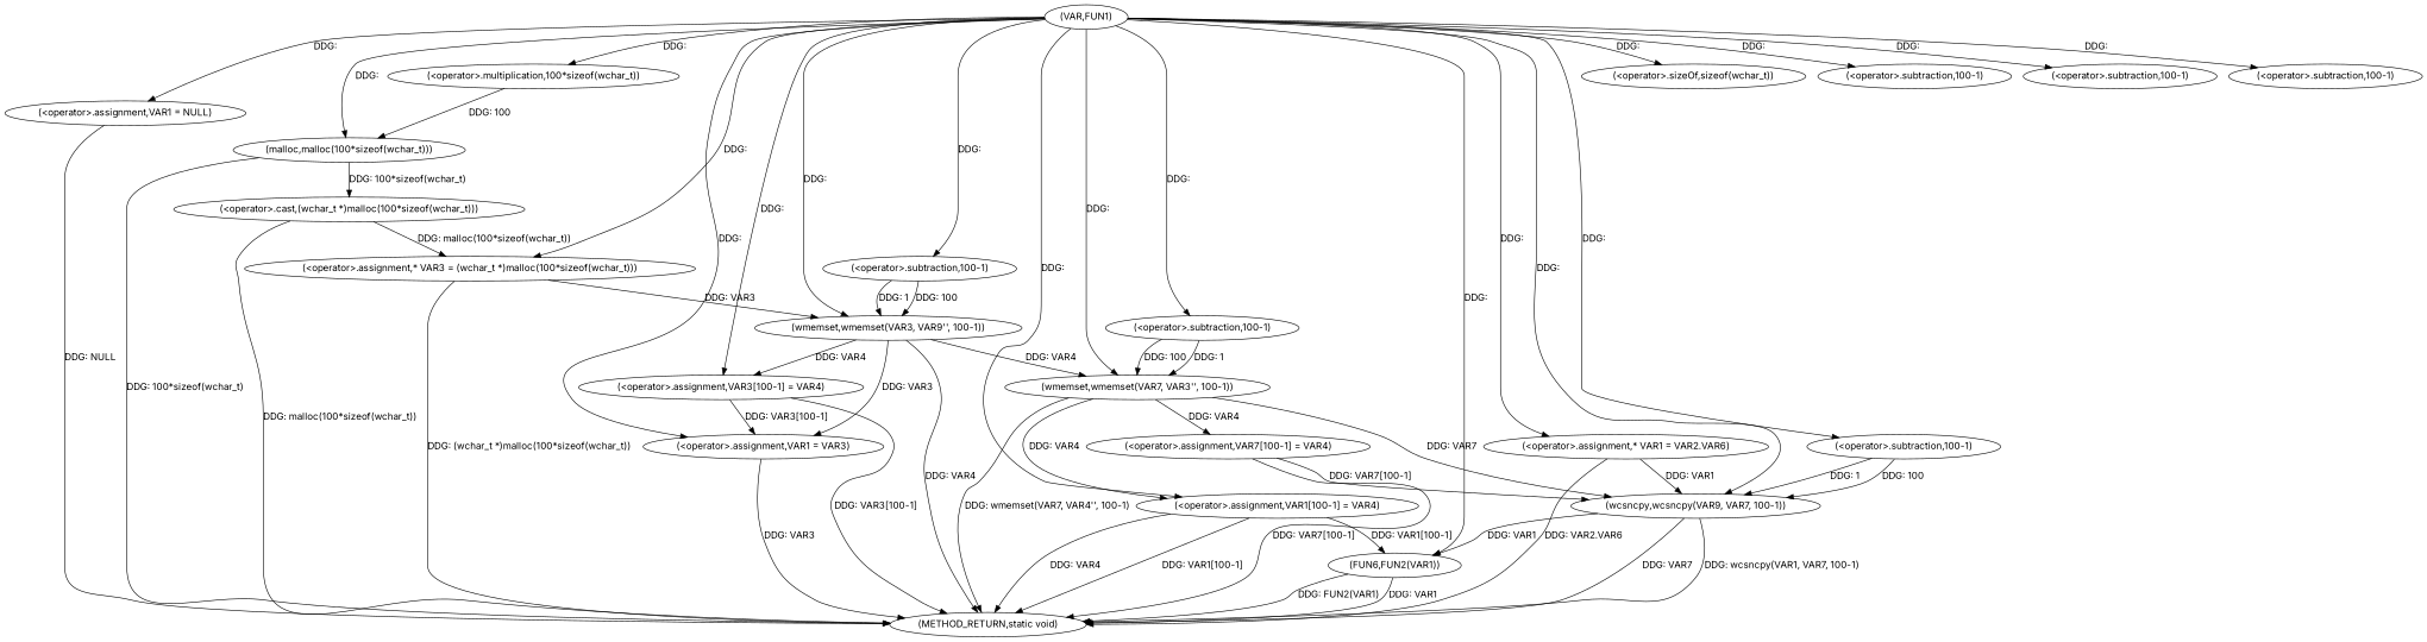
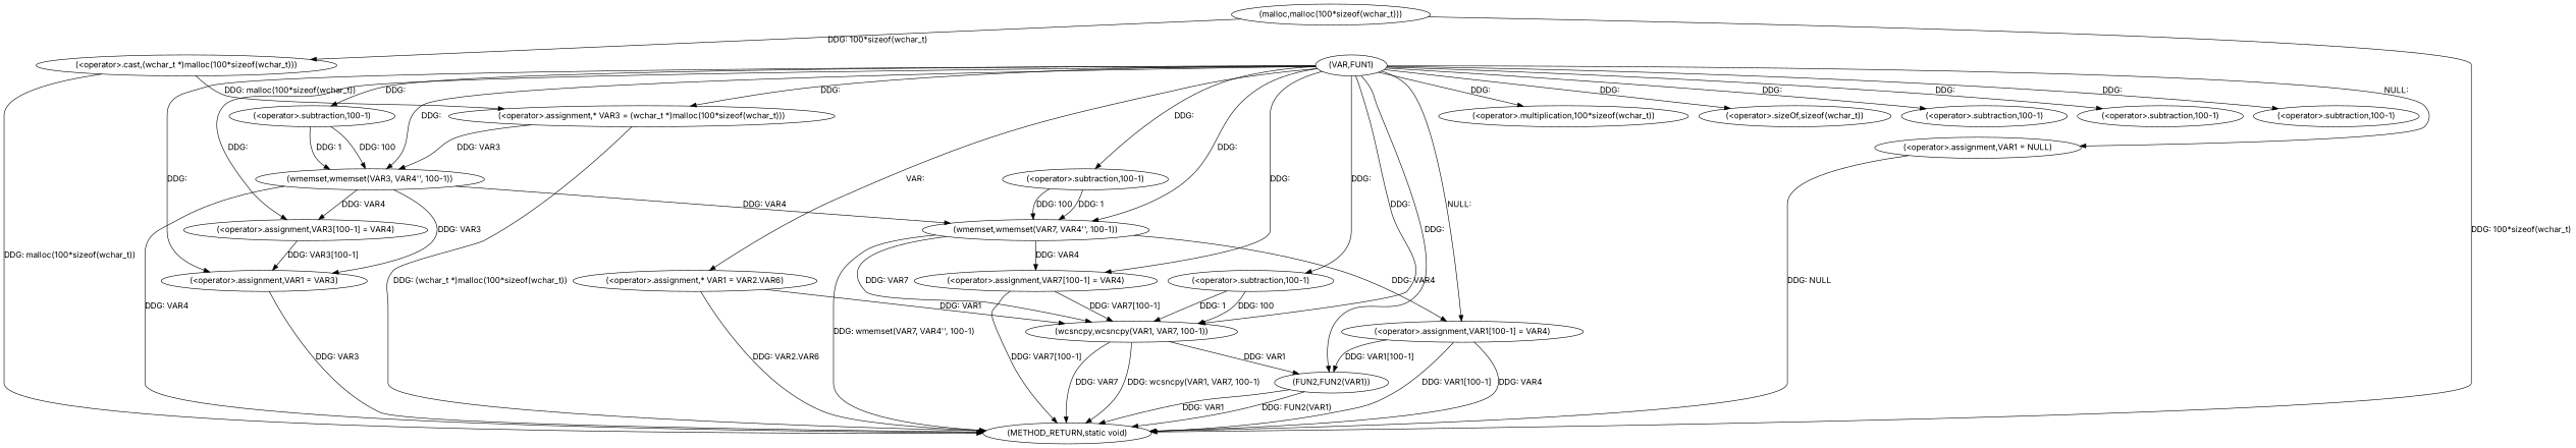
  digraph {
    fontname=Inter
    node [fontname=Inter]
    edge [fontname=Inter]
    n1 [label="(VAR,FUN1)"]
    n2 [label="(<operator>.assignment,VAR1 = NULL)"]
    n3 [label="(<operator>.assignment,* VAR3 = (wchar_t *)malloc(100*sizeof(wchar_t)))"]
    n4 [label="(<operator>.multiplication,100*sizeof(wchar_t))"]
    n5 [label="(<operator>.sizeOf,sizeof(wchar_t))"]
-   n6 [label="(wmemset,wmemset(VAR3, VAR9'', 100-1))"]
+   n6 [label="(wmemset,wmemset(VAR3, VAR4'', 100-1))"]
    n7 [label="(<operator>.subtraction,100-1)"]
    n8 [label="(<operator>.assignment,VAR3[100-1] = VAR4)"]
    n9 [label="(<operator>.subtraction,100-1)"]
    n10 [label="(<operator>.assignment,VAR1 = VAR3)"]
    n11 [label="(<operator>.assignment,* VAR1 = VAR2.VAR6)"]
-   n12 [label="(wmemset,wmemset(VAR7, VAR3'', 100-1))"]
+   n12 [label="(wmemset,wmemset(VAR7, VAR4'', 100-1))"]
    n13 [label="(<operator>.subtraction,100-1)"]
    n14 [label="(<operator>.assignment,VAR7[100-1] = VAR4)"]
    n15 [label="(<operator>.subtraction,100-1)"]
-   n16 [label="(wcsncpy,wcsncpy(VAR9, VAR7, 100-1))"]
+   n16 [label="(wcsncpy,wcsncpy(VAR1, VAR7, 100-1))"]
    n17 [label="(<operator>.subtraction,100-1)"]
    n18 [label="(<operator>.assignment,VAR1[100-1] = VAR4)"]
    n19 [label="(<operator>.subtraction,100-1)"]
-   n20 [label="(FUN6,FUN2(VAR1))"]
+   n20 [label="(FUN2,FUN2(VAR1))"]
    n21 [label="(METHOD_RETURN,static void)"]
    n22 [label="(malloc,malloc(100*sizeof(wchar_t)))"]
    n23 [label="(<operator>.cast,(wchar_t *)malloc(100*sizeof(wchar_t)))"]
-   n1 -> n2 [label="DDG: "]
+   n1 -> n2 [label="NULL: "]
    n1 -> n3 [label="DDG: "]
    n1 -> n4 [label="DDG: "]
    n1 -> n5 [label="DDG: "]
    n1 -> n6 [label="DDG: "]
    n1 -> n7 [label="DDG: "]
    n1 -> n8 [label="DDG: "]
    n1 -> n9 [label="DDG: "]
    n1 -> n10 [label="DDG: "]
-   n1 -> n11 [label="DDG: "]
+   n1 -> n11 [label="VAR: "]
    n1 -> n12 [label="DDG: "]
    n1 -> n13 [label="DDG: "]
-   n1 -> n22 [label="DDG: "]
+   n1 -> n14 [label="DDG: "]
    n1 -> n15 [label="DDG: "]
    n1 -> n16 [label="DDG: "]
    n1 -> n17 [label="DDG: "]
-   n1 -> n18 [label="DDG: "]
+   n1 -> n18 [label="NULL: "]
    n1 -> n19 [label="DDG: "]
    n1 -> n20 [label="DDG: "]
    n2 -> n21 [label="DDG: NULL"]
    n3 -> n6 [label="DDG: VAR3"]
    n3 -> n21 [label="DDG: (wchar_t *)malloc(100*sizeof(wchar_t))"]
-   n4 -> n22 [label="DDG: 100"]
    n6 -> n8 [label="DDG: VAR4"]
    n6 -> n10 [label="DDG: VAR3"]
    n6 -> n12 [label="DDG: VAR4"]
    n6 -> n21 [label="DDG: VAR4"]
    n7 -> n6 [label="DDG: 100"]
    n7 -> n6 [label="DDG: 1"]
    n8 -> n10 [label="DDG: VAR3[100-1]"]
-   n8 -> n21 [label="DDG: VAR3[100-1]"]
    n10 -> n21 [label="DDG: VAR3"]
    n11 -> n16 [label="DDG: VAR1"]
    n11 -> n21 [label="DDG: VAR2.VAR6"]
    n12 -> n14 [label="DDG: VAR4"]
    n12 -> n16 [label="DDG: VAR7"]
    n12 -> n18 [label="DDG: VAR4"]
    n12 -> n21 [label="DDG: wmemset(VAR7, VAR4'', 100-1)"]
    n13 -> n12 [label="DDG: 100"]
    n13 -> n12 [label="DDG: 1"]
    n14 -> n16 [label="DDG: VAR7[100-1]"]
    n14 -> n21 [label="DDG: VAR7[100-1]"]
    n16 -> n20 [label="DDG: VAR1"]
    n16 -> n21 [label="DDG: VAR7"]
    n16 -> n21 [label="DDG: wcsncpy(VAR1, VAR7, 100-1)"]
    n17 -> n16 [label="DDG: 100"]
    n17 -> n16 [label="DDG: 1"]
    n18 -> n20 [label="DDG: VAR1[100-1]"]
    n18 -> n21 [label="DDG: VAR1[100-1]"]
    n18 -> n21 [label="DDG: VAR4"]
    n20 -> n21 [label="DDG: FUN2(VAR1)"]
    n20 -> n21 [label="DDG: VAR1"]
    n22 -> n21 [label="DDG: 100*sizeof(wchar_t)"]
    n22 -> n23 [label="DDG: 100*sizeof(wchar_t)"]
    n23 -> n3 [label="DDG: malloc(100*sizeof(wchar_t))"]
    n23 -> n21 [label="DDG: malloc(100*sizeof(wchar_t))"]
  }
